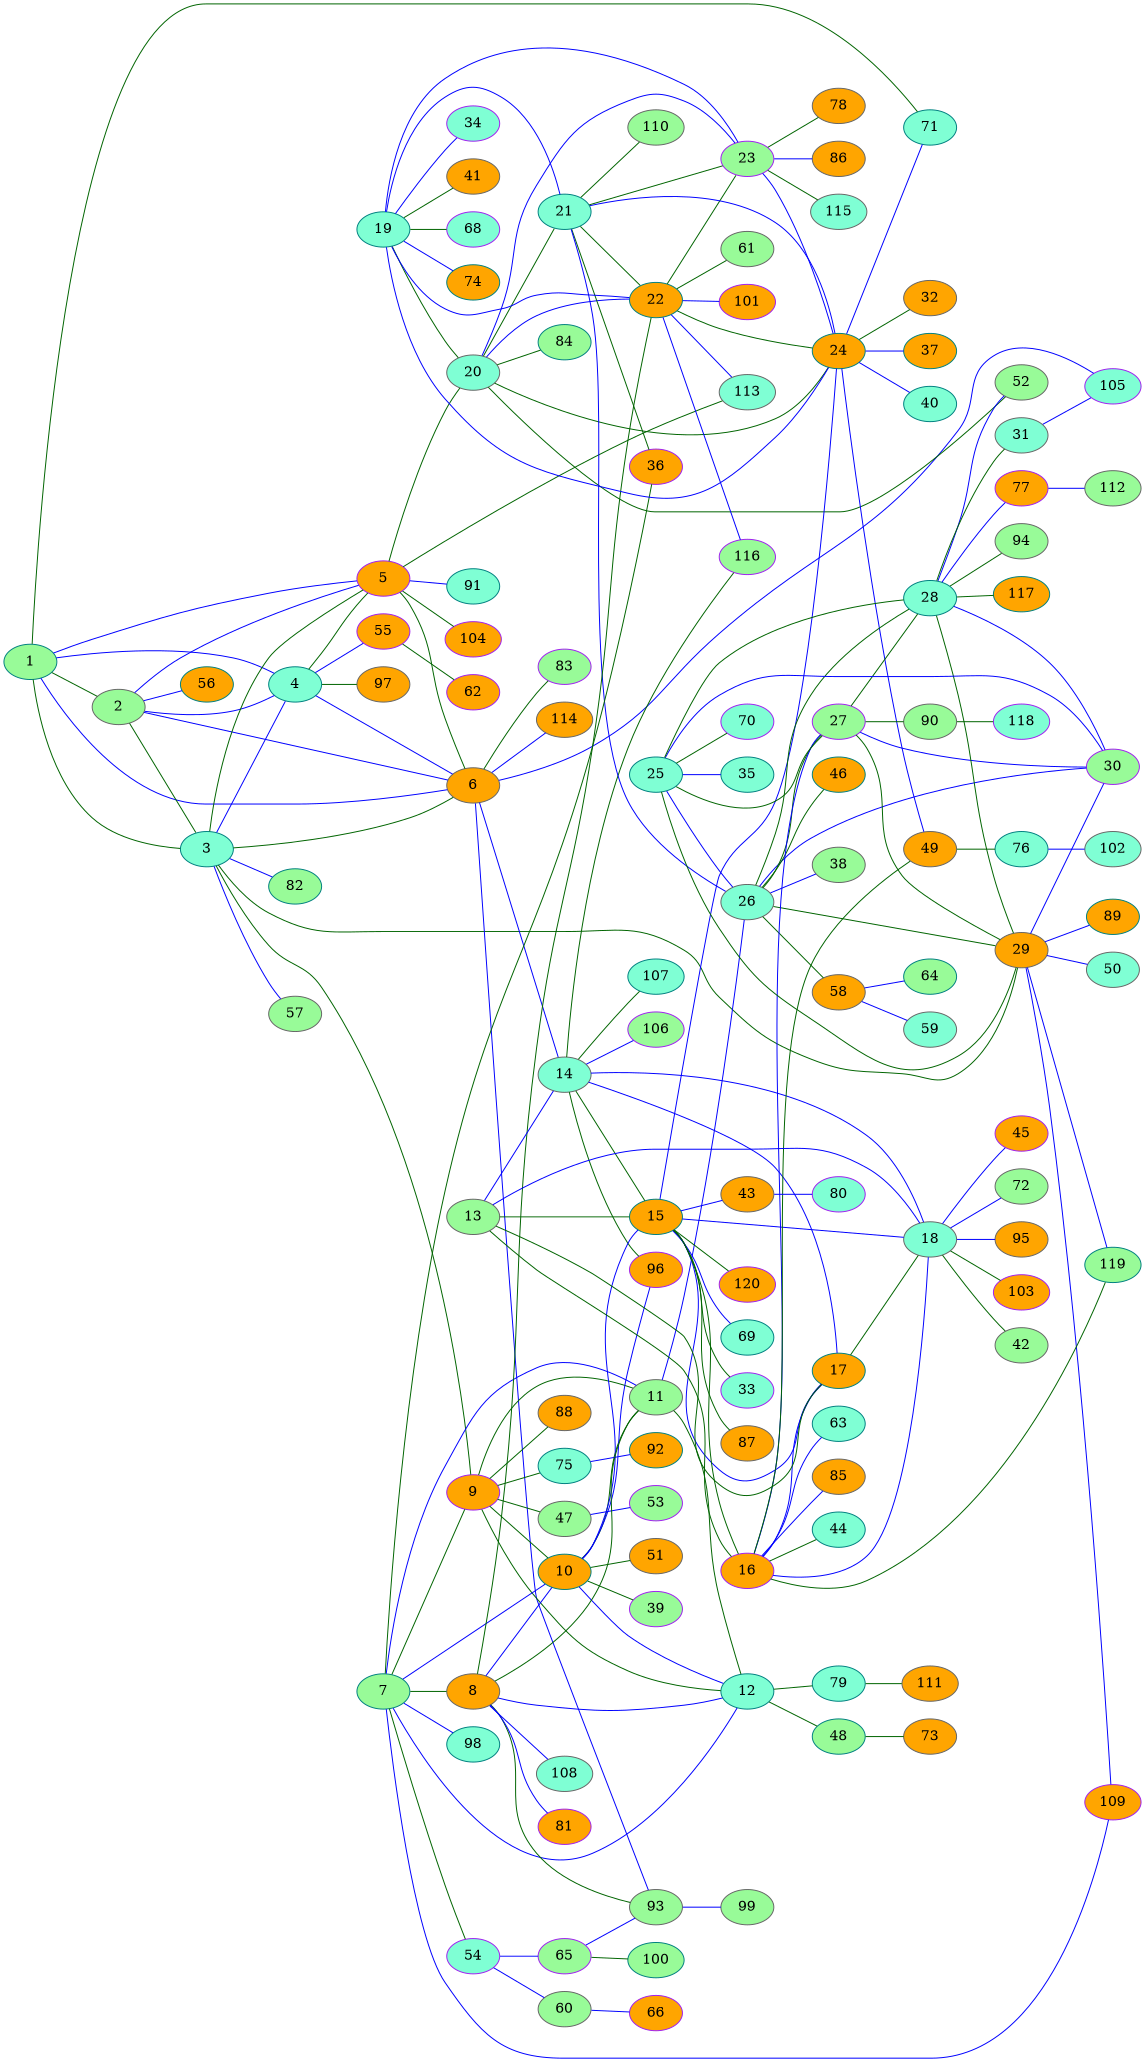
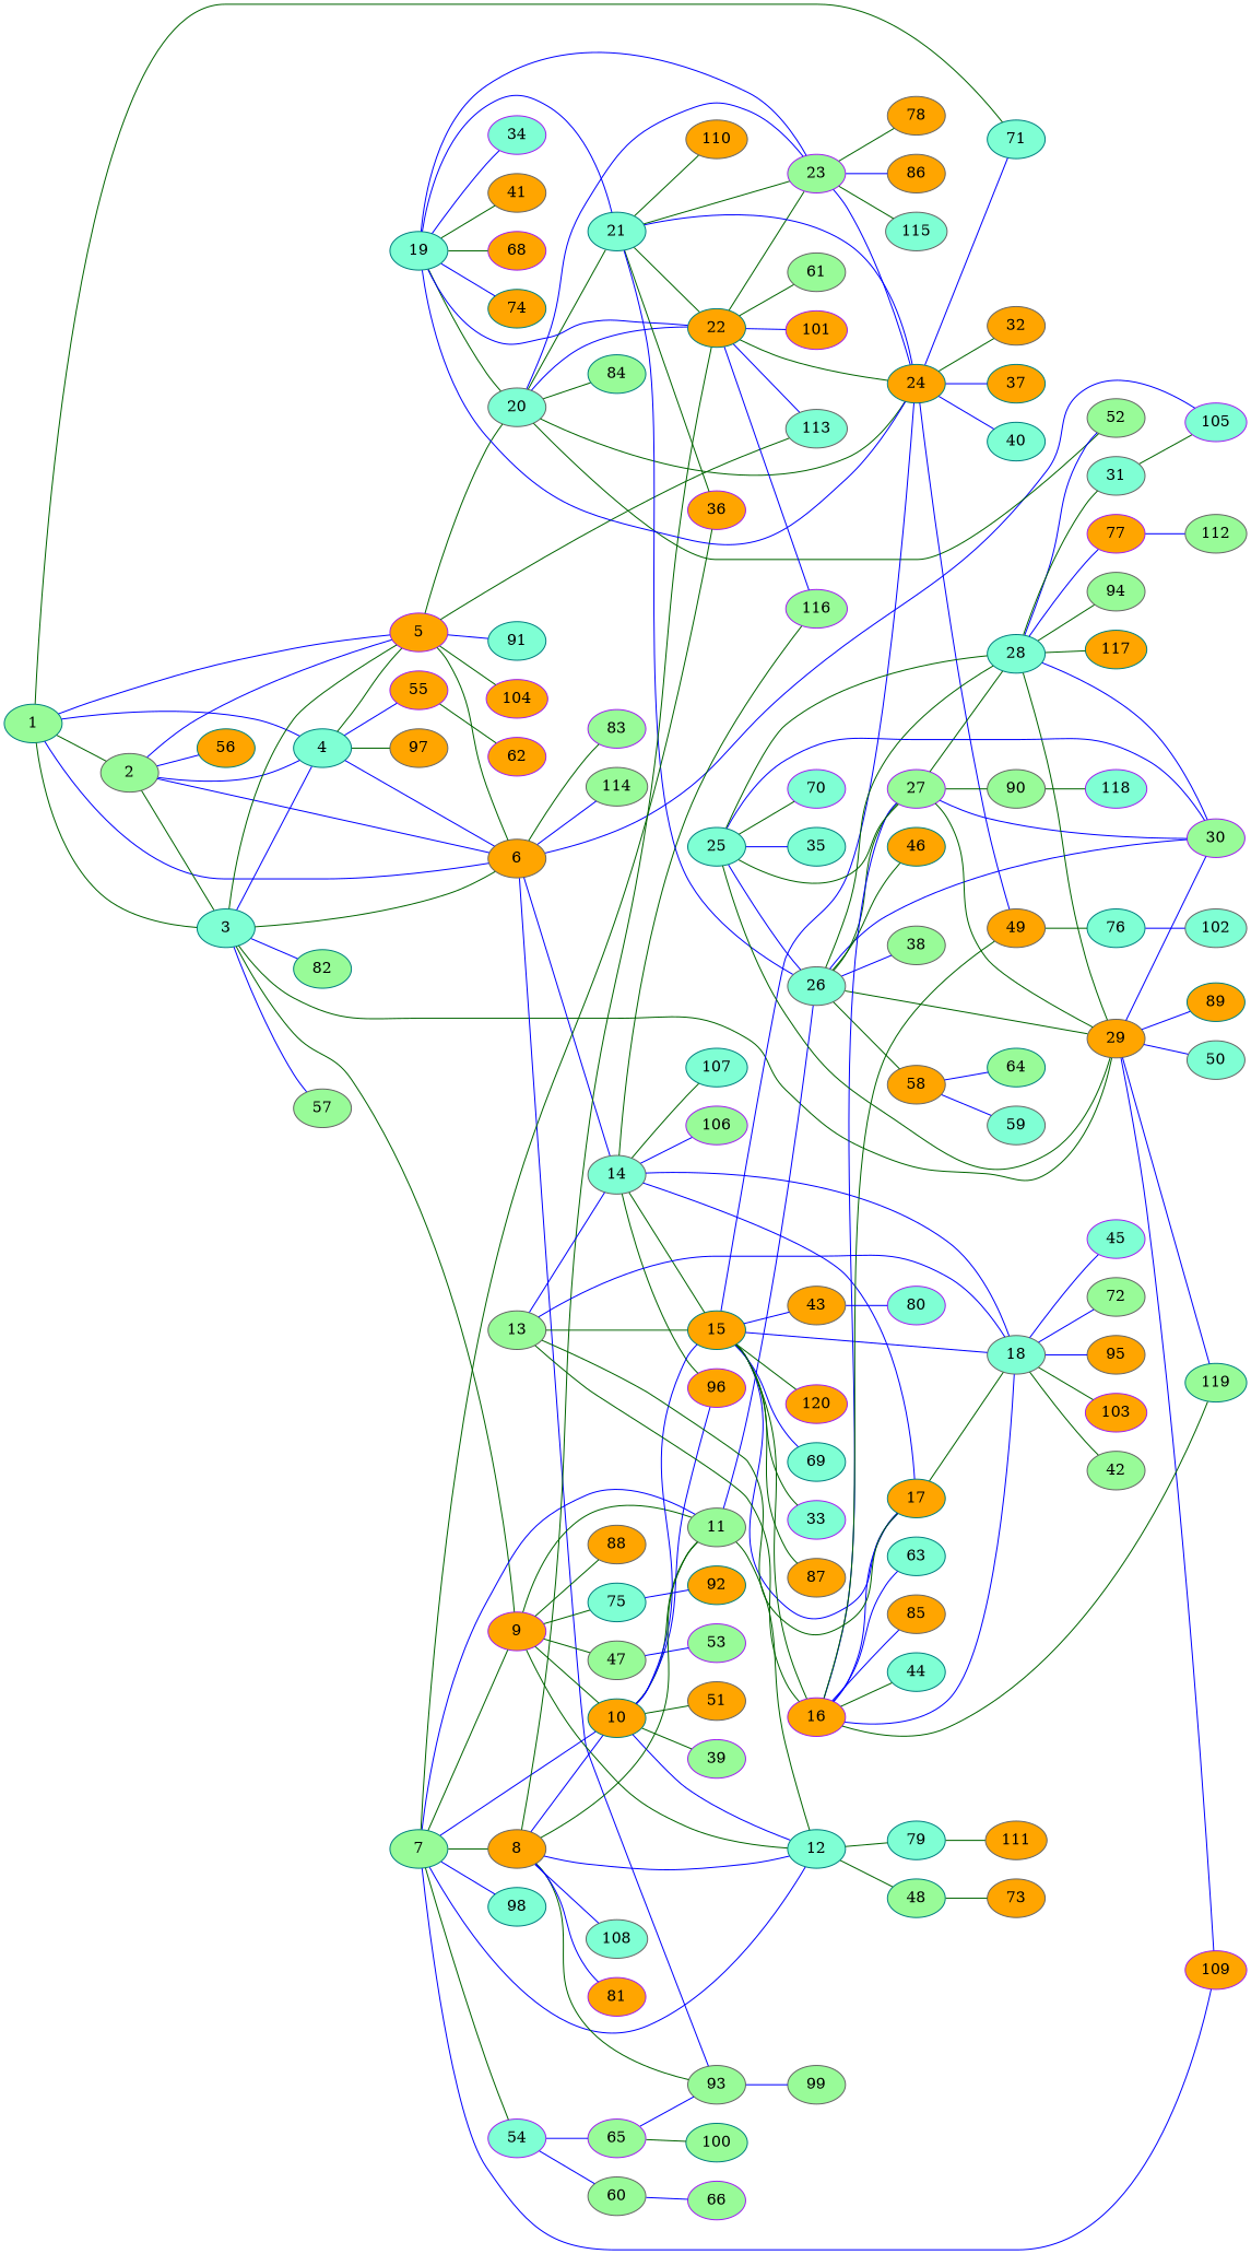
  graph {
    rankdir=LR
    node [color=gray40 fillcolor=orange style=filled]
    edge [color=blue]
    1 [color=teal fillcolor=palegreen]
    2 [fillcolor=palegreen]
    3 [color=teal fillcolor=aquamarine]
    4 [color=teal fillcolor=aquamarine]
    5 [color=purple]
    6
    71 [color=teal fillcolor=aquamarine]
    56 [color=teal]
    9 [color=purple]
    29
    57 [fillcolor=palegreen]
    82 [color=teal fillcolor=palegreen]
    55 [color=purple]
    97
    20 [fillcolor=aquamarine]
    91 [color=teal fillcolor=aquamarine]
    104 [color=purple]
    113 [fillcolor=aquamarine]
    14 [fillcolor=aquamarine]
    83 [color=purple fillcolor=palegreen]
    93 [fillcolor=palegreen]
    105 [color=purple fillcolor=aquamarine]
-   114
+   114 [fillcolor=palegreen]
    10 [color=teal]
    11 [fillcolor=palegreen]
    12 [color=teal fillcolor=aquamarine]
    47 [fillcolor=palegreen]
    75 [color=teal fillcolor=aquamarine]
    88
    109 [color=purple]
    119 [color=teal fillcolor=palegreen]
    30 [color=purple fillcolor=palegreen]
    50 [fillcolor=aquamarine]
    89 [color=teal]
    62 [color=purple]
    22 [color=teal]
    24 [color=teal]
    21 [color=teal fillcolor=aquamarine]
    23 [color=purple fillcolor=palegreen]
    52 [fillcolor=palegreen]
    84 [color=teal fillcolor=palegreen]
    15 [color=teal]
    96 [color=purple]
    17 [color=teal]
    18 [fillcolor=aquamarine]
    106 [color=purple fillcolor=palegreen]
    107 [color=teal fillcolor=aquamarine]
    116 [color=purple fillcolor=palegreen]
    99 [fillcolor=palegreen]
    7 [color=teal fillcolor=palegreen]
    8
    36 [color=purple]
    54 [color=purple fillcolor=aquamarine]
    98 [color=teal fillcolor=aquamarine]
    81 [color=purple]
    108 [fillcolor=aquamarine]
    39 [color=purple fillcolor=palegreen]
    51
    26 [fillcolor=aquamarine]
    48 [color=teal fillcolor=palegreen]
    79 [color=teal fillcolor=aquamarine]
    60 [fillcolor=palegreen]
    65 [color=purple fillcolor=palegreen]
    61 [fillcolor=palegreen]
    101 [color=purple]
    53 [color=purple fillcolor=palegreen]
    92 [color=teal]
    16 [color=purple]
    33 [color=purple fillcolor=aquamarine]
    43
    69 [color=teal fillcolor=aquamarine]
    87
    120 [color=purple]
    27 [color=purple fillcolor=palegreen]
    28 [color=teal fillcolor=aquamarine]
    38 [fillcolor=palegreen]
    46 [color=teal]
    58
    73
    111
    13 [fillcolor=palegreen]
    44 [color=teal fillcolor=aquamarine]
    49
    63 [color=teal fillcolor=aquamarine]
    85
    42 [fillcolor=palegreen]
-   45 [color=purple]
+   45 [color=purple fillcolor=aquamarine]
    72 [fillcolor=palegreen]
    95
    103 [color=purple]
    32
    37 [color=teal]
    40 [color=teal fillcolor=aquamarine]
    80 [color=purple fillcolor=aquamarine]
    90 [fillcolor=palegreen]
    76 [color=teal fillcolor=aquamarine]
    19 [color=teal fillcolor=aquamarine]
    34 [color=purple fillcolor=aquamarine]
    41
-   68 [color=purple fillcolor=aquamarine]
+   68 [color=purple]
    74 [color=teal]
-   110 [fillcolor=palegreen]
+   110
    78
    86
    115 [fillcolor=aquamarine]
    25 [color=teal fillcolor=aquamarine]
    35 [color=teal fillcolor=aquamarine]
    70 [color=purple fillcolor=aquamarine]
    31 [fillcolor=aquamarine]
    77 [color=purple]
    94 [fillcolor=palegreen]
    117 [color=teal]
    59 [fillcolor=aquamarine]
    64 [color=teal fillcolor=palegreen]
    118 [color=purple fillcolor=aquamarine]
    112 [fillcolor=palegreen]
    102 [fillcolor=aquamarine]
-   66 [color=purple]
+   66 [color=purple fillcolor=palegreen]
    100 [color=teal fillcolor=palegreen]
    1 -- 2 [color=darkgreen]
    1 -- 3 [color=darkgreen]
    1 -- 4
    1 -- 5
    1 -- 6
    1 -- 71 [color=darkgreen]
    2 -- 3 [color=darkgreen]
    2 -- 4
    2 -- 5
    2 -- 6
    2 -- 56
    3 -- 4
    3 -- 5 [color=darkgreen]
    3 -- 6 [color=darkgreen]
    3 -- 9 [color=darkgreen]
    3 -- 29 [color=darkgreen]
    3 -- 57
    3 -- 82
    4 -- 5 [color=darkgreen]
    4 -- 6
    4 -- 55
    4 -- 97 [color=darkgreen]
    5 -- 6 [color=darkgreen]
    5 -- 20 [color=darkgreen]
    5 -- 91
    5 -- 104 [color=darkgreen]
    5 -- 113 [color=darkgreen]
    6 -- 14
    6 -- 83 [color=darkgreen]
    6 -- 93
    6 -- 105
    6 -- 114
    9 -- 10 [color=darkgreen]
    9 -- 11 [color=darkgreen]
    9 -- 12 [color=darkgreen]
    9 -- 47 [color=darkgreen]
    9 -- 75 [color=darkgreen]
    9 -- 88 [color=darkgreen]
    29 -- 109
    29 -- 119
    29 -- 30
    29 -- 50
    29 -- 89
    55 -- 62 [color=darkgreen]
    20 -- 22
    20 -- 24 [color=darkgreen]
    20 -- 21 [color=darkgreen]
    20 -- 23
    20 -- 52 [color=darkgreen]
    20 -- 84 [color=darkgreen]
    14 -- 15 [color=darkgreen]
    14 -- 96 [color=darkgreen]
    14 -- 17
    14 -- 18
    14 -- 106
    14 -- 107 [color=darkgreen]
    14 -- 116 [color=darkgreen]
    93 -- 99
    10 -- 11 [color=darkgreen]
    10 -- 12
    10 -- 15
    10 -- 96
    10 -- 39 [color=darkgreen]
    10 -- 51 [color=darkgreen]
    11 -- 12 [color=darkgreen]
    11 -- 26
    12 -- 48 [color=darkgreen]
    12 -- 79 [color=darkgreen]
    47 -- 53
    75 -- 92
    22 -- 113
    22 -- 24 [color=darkgreen]
    22 -- 23 [color=darkgreen]
    22 -- 116
    22 -- 61 [color=darkgreen]
    22 -- 101
    24 -- 71
    24 -- 49
    24 -- 32 [color=darkgreen]
    24 -- 37
    24 -- 40
    21 -- 22 [color=darkgreen]
    21 -- 24
    21 -- 23 [color=darkgreen]
    21 -- 36 [color=darkgreen]
    21 -- 26
    21 -- 110 [color=darkgreen]
    23 -- 24
    23 -- 78 [color=darkgreen]
    23 -- 86
    23 -- 115 [color=darkgreen]
    15 -- 24
    15 -- 17
    15 -- 18
    15 -- 16 [color=darkgreen]
    15 -- 33 [color=darkgreen]
    15 -- 43
    15 -- 69
    15 -- 87 [color=darkgreen]
    15 -- 120 [color=darkgreen]
    17 -- 18 [color=darkgreen]
    18 -- 42 [color=darkgreen]
    18 -- 45
    18 -- 72
    18 -- 95
    18 -- 103 [color=darkgreen]
    7 -- 9 [color=darkgreen]
    7 -- 10
    7 -- 11
    7 -- 12
    7 -- 109
    7 -- 8 [color=darkgreen]
    7 -- 36 [color=darkgreen]
    7 -- 54 [color=darkgreen]
    7 -- 98
    8 -- 93 [color=darkgreen]
    8 -- 10
    8 -- 11 [color=darkgreen]
    8 -- 12
    8 -- 22 [color=darkgreen]
    8 -- 81
    8 -- 108
    54 -- 60
    54 -- 65
    26 -- 29 [color=darkgreen]
    26 -- 30
    26 -- 27 [color=darkgreen]
    26 -- 28 [color=darkgreen]
    26 -- 38
    26 -- 46 [color=darkgreen]
    26 -- 58 [color=darkgreen]
    48 -- 73 [color=darkgreen]
    79 -- 111 [color=darkgreen]
    60 -- 66
    65 -- 93
    65 -- 100 [color=darkgreen]
    16 -- 119 [color=darkgreen]
    16 -- 17
    16 -- 18
    16 -- 27
    16 -- 44 [color=darkgreen]
    16 -- 49 [color=darkgreen]
    16 -- 63
    16 -- 85
    43 -- 80
    27 -- 29 [color=darkgreen]
    27 -- 30
    27 -- 28 [color=darkgreen]
    27 -- 90 [color=darkgreen]
    28 -- 29 [color=darkgreen]
    28 -- 30
    28 -- 52
    28 -- 31 [color=darkgreen]
    28 -- 77
    28 -- 94 [color=darkgreen]
    28 -- 117 [color=darkgreen]
    58 -- 59
    58 -- 64
    13 -- 14
    13 -- 15 [color=darkgreen]
    13 -- 17 [color=darkgreen]
    13 -- 18
    13 -- 16 [color=darkgreen]
    49 -- 76 [color=darkgreen]
    90 -- 118 [color=darkgreen]
    76 -- 102
    19 -- 20 [color=darkgreen]
    19 -- 22
    19 -- 24
    19 -- 21
    19 -- 23
    19 -- 34
    19 -- 41 [color=darkgreen]
    19 -- 68 [color=darkgreen]
    19 -- 74
    25 -- 29 [color=darkgreen]
    25 -- 30
    25 -- 26
    25 -- 27 [color=darkgreen]
    25 -- 28 [color=darkgreen]
    25 -- 35
    25 -- 70 [color=darkgreen]
-   31 -- 105
+   31 -- 105 [color=darkgreen]
    77 -- 112
  }
